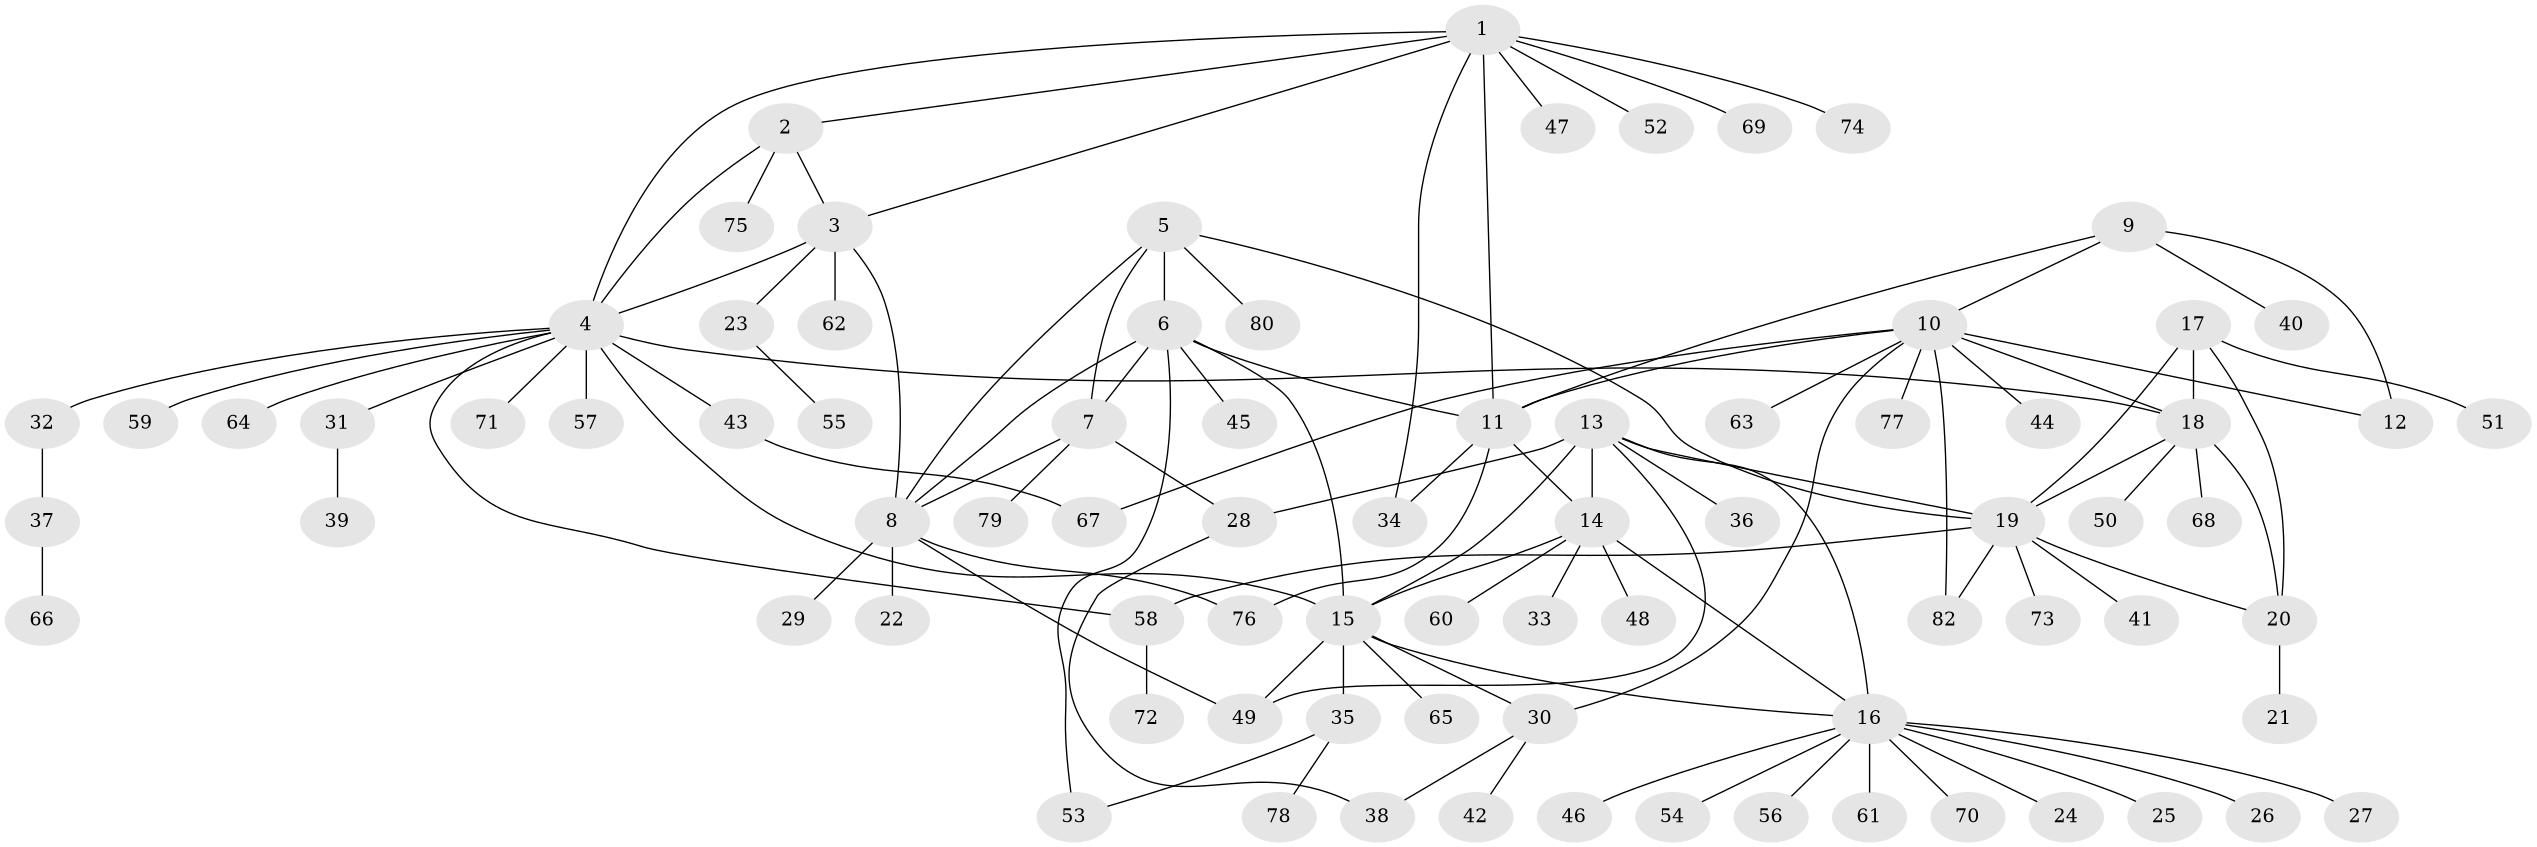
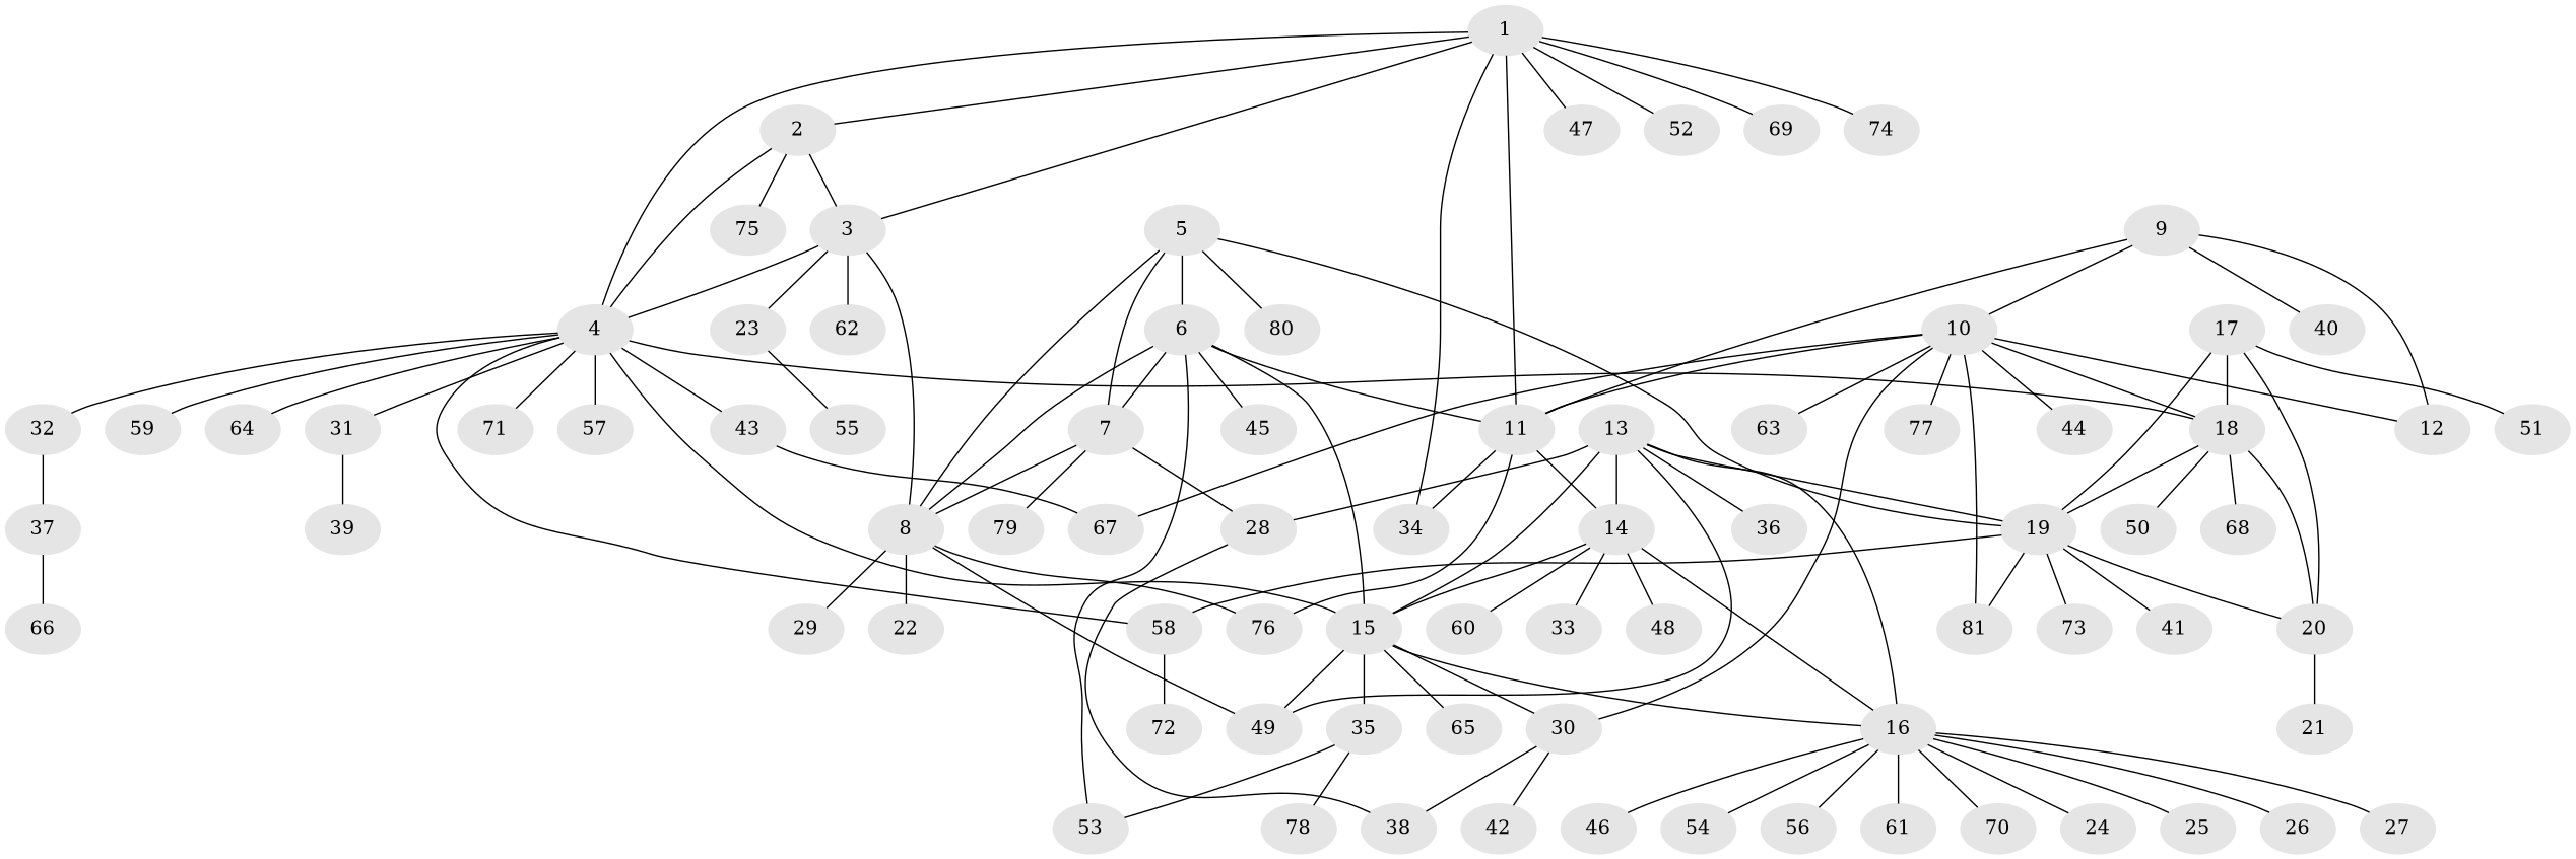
  graph {
    node [color=gray90 style=filled]
    1
    2
    3
    4
    11
    34
    47
    52
    69
    74
    75
    8
    23
    62
    15
    18
    31
    32
    43
    57
    58
    59
    64
    71
    76
    14
    22
    29
    49
    55
    30
    16
    35
    65
    19
    20
    50
    68
    39
    37
    67
    72
    5
    6
    7
    80
    45
    53
    28
    79
-   81 [label=82]
+   81
    41
    73
    38
    9
    10
    12
    40
    44
    63
    77
    42
    33
    48
    60
    13
    36
    24
    25
    26
    27
    46
    54
    56
    61
    70
    78
    17
    51
    21
    66
    1 -- 2
    1 -- 3
    1 -- 4
    1 -- 11
    1 -- 34
    1 -- 47
    1 -- 52
    1 -- 69
    1 -- 74
    2 -- 3
    2 -- 4
    2 -- 75
    3 -- 4
    3 -- 8
    3 -- 23
    3 -- 62
    4 -- 15
    4 -- 18
    4 -- 31
    4 -- 32
    4 -- 43
    4 -- 57
    4 -- 58
    4 -- 59
    4 -- 64
    4 -- 71
    11 -- 34
    11 -- 76
    11 -- 14
    8 -- 76
    8 -- 22
    8 -- 29
    8 -- 49
    23 -- 55
    15 -- 49
    15 -- 30
    15 -- 16
    15 -- 35
    15 -- 65
    18 -- 19
    18 -- 20
    18 -- 50
    18 -- 68
    31 -- 39
    32 -- 37
    43 -- 67
    58 -- 72
    14 -- 15
    14 -- 16
    14 -- 33
    14 -- 48
    14 -- 60
    30 -- 38
    30 -- 42
    16 -- 24
    16 -- 25
    16 -- 26
    16 -- 27
    16 -- 46
    16 -- 54
    16 -- 56
    16 -- 61
    16 -- 70
    35 -- 53
    35 -- 78
    19 -- 58
    19 -- 20
    19 -- 81
    19 -- 41
    19 -- 73
    20 -- 21
    37 -- 66
    5 -- 8
    5 -- 19
    5 -- 6
    5 -- 7
    5 -- 80
    6 -- 11
    6 -- 8
    6 -- 15
    6 -- 7
    6 -- 45
    6 -- 53
    7 -- 8
    7 -- 28
    7 -- 79
    28 -- 38
    9 -- 11
    9 -- 10
    9 -- 12
    9 -- 40
    10 -- 11
    10 -- 18
    10 -- 30
    10 -- 67
    10 -- 81
    10 -- 12
    10 -- 44
    10 -- 63
    10 -- 77
    13 -- 15
    13 -- 14
    13 -- 49
    13 -- 16
    13 -- 19
    13 -- 28
    13 -- 36
    17 -- 18
    17 -- 19
    17 -- 20
    17 -- 51
  }
